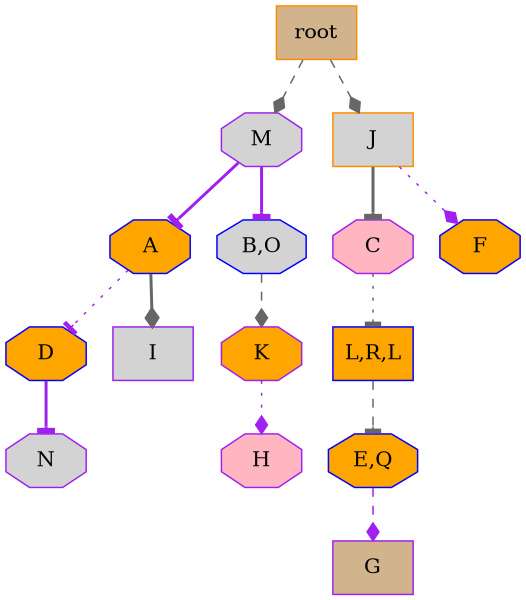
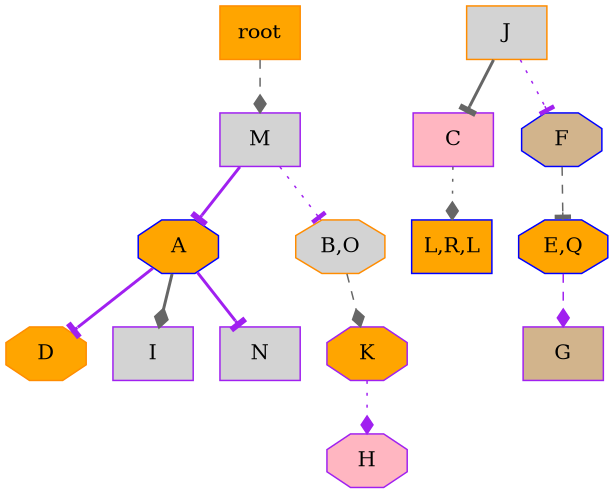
  strict digraph {
    node [color=purple fillcolor=lightgrey shape=octagon style=filled]
    edge [arrowhead=diamond color=gray40 style=bold]
-   n1 [color=darkorange fillcolor=tan label=root shape=box]
-   n2 [label=M]
+   n1 [color=darkorange fillcolor=orange label=root shape=box]
+   n2 [label=M shape=box]
    n3 [color=darkorange label=J shape=box]
    n4 [color=blue fillcolor=orange label=A]
-   n5 [color=blue label="B,O"]
-   n6 [fillcolor=lightpink label=C]
-   n7 [color=blue fillcolor=orange label=F]
-   n8 [color=blue fillcolor=orange label=D]
+   n5 [color=darkorange label="B,O"]
+   n6 [fillcolor=lightpink label=C shape=box]
+   n7 [color=blue fillcolor=tan label=F]
+   n8 [color=darkorange fillcolor=orange label=D]
    n9 [label=I shape=box]
-   n10 [label=N]
+   n10 [label=N shape=box]
    n11 [fillcolor=orange label=K]
    n12 [color=blue fillcolor=orange label="L,R,L" shape=box]
    n13 [color=blue fillcolor=orange label="E,Q"]
    n14 [fillcolor=lightpink label=H]
    n15 [fillcolor=tan label=G shape=box]
    n1 -> n2 [style=dashed]
-   n1 -> n3 [style=dashed]
    n2 -> n4 [arrowhead=tee color=purple]
-   n2 -> n5 [arrowhead=tee color=purple]
+   n2 -> n5 [arrowhead=tee color=purple style=dotted]
    n3 -> n6 [arrowhead=tee]
-   n3 -> n7 [color=purple style=dotted]
-   n4 -> n8 [arrowhead=tee color=purple style=dotted]
+   n3 -> n7 [arrowhead=tee color=purple style=dotted]
+   n4 -> n8 [arrowhead=tee color=purple]
    n4 -> n9
-   n8 -> n10 [arrowhead=tee color=purple]
+   n4 -> n10 [arrowhead=tee color=purple]
    n5 -> n11 [style=dashed]
-   n6 -> n12 [arrowhead=tee style=dotted]
-   n12 -> n13 [arrowhead=tee style=dashed]
+   n6 -> n12 [style=dotted]
+   n7 -> n13 [arrowhead=tee style=dashed]
    n11 -> n14 [color=purple style=dotted]
    n13 -> n15 [color=purple style=dashed]
  }
